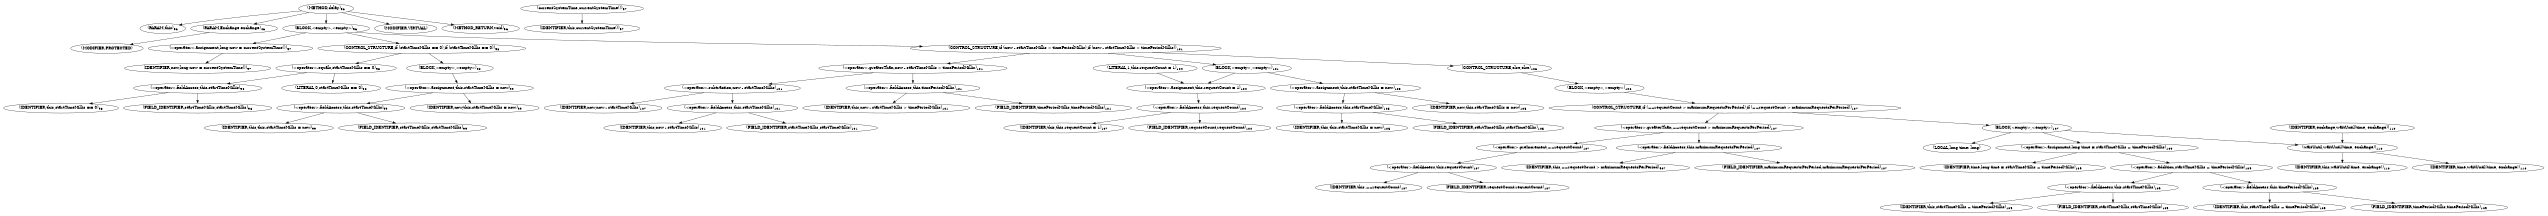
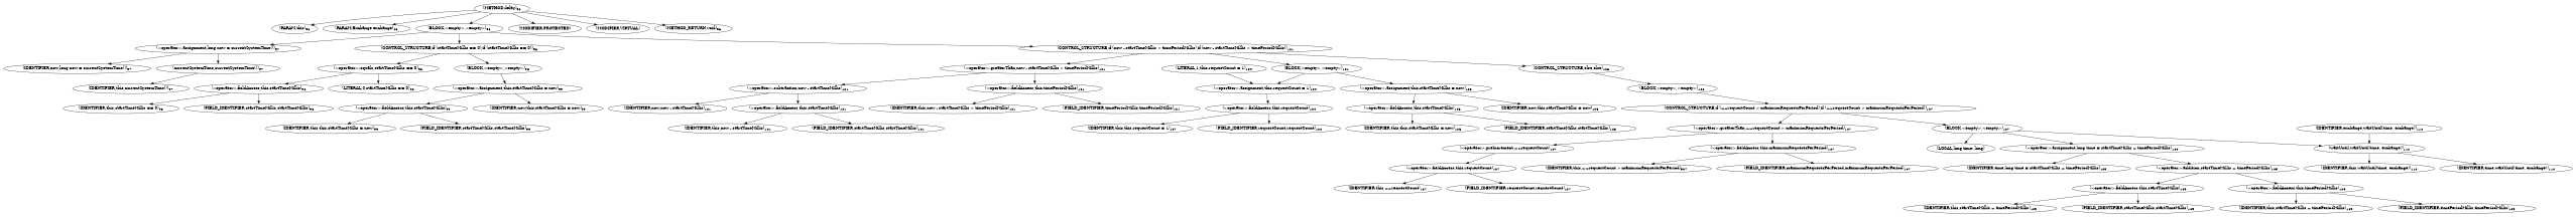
  digraph {
    n1 [label=<(METHOD,delay)<SUB>96</SUB>>]
    n2 [label=<(PARAM,this)<SUB>96</SUB>>]
    n3 [label=<(PARAM,Exchange exchange)<SUB>46</SUB>>]
    n4 [label=<(BLOCK,&lt;empty&gt;,&lt;empty&gt;)<SUB>96</SUB>>]
    n5 [label=<(MODIFIER,PROTECTED)>]
    n6 [label=<(MODIFIER,VIRTUAL)>]
    n7 [label=<(METHOD_RETURN,void)<SUB>96</SUB>>]
    n8 [label=<(&lt;operator&gt;.assignment,long now = currentSystemTime())<SUB>97</SUB>>]
    n9 [label=<(CONTROL_STRUCTURE,if (startTimeMillis == 0),if (startTimeMillis == 0))<SUB>98</SUB>>]
    n10 [label=<(CONTROL_STRUCTURE,if (now - startTimeMillis &gt; timePeriodMillis),if (now - startTimeMillis &gt; timePeriodMillis))<SUB>101</SUB>>]
    n11 [label=<(IDENTIFIER,now,long now = currentSystemTime())<SUB>97</SUB>>]
    n12 [label=<(currentSystemTime,currentSystemTime())<SUB>97</SUB>>]
    n13 [label=<(&lt;operator&gt;.equals,startTimeMillis == 0)<SUB>98</SUB>>]
    n14 [label=<(BLOCK,&lt;empty&gt;,&lt;empty&gt;)<SUB>98</SUB>>]
    n15 [label=<(&lt;operator&gt;.greaterThan,now - startTimeMillis &gt; timePeriodMillis)<SUB>101</SUB>>]
    n16 [label=<(BLOCK,&lt;empty&gt;,&lt;empty&gt;)<SUB>101</SUB>>]
    n17 [label=<(CONTROL_STRUCTURE,else,else)<SUB>106</SUB>>]
    n18 [label=<(IDENTIFIER,this,currentSystemTime())<SUB>97</SUB>>]
    n19 [label=<(&lt;operator&gt;.fieldAccess,this.startTimeMillis)<SUB>98</SUB>>]
    n20 [label=<(LITERAL,0,startTimeMillis == 0)<SUB>98</SUB>>]
    n21 [label=<(&lt;operator&gt;.assignment,this.startTimeMillis = now)<SUB>99</SUB>>]
    n22 [label=<(IDENTIFIER,this,startTimeMillis == 0)<SUB>98</SUB>>]
    n23 [label=<(FIELD_IDENTIFIER,startTimeMillis,startTimeMillis)<SUB>98</SUB>>]
    n24 [label=<(&lt;operator&gt;.fieldAccess,this.startTimeMillis)<SUB>99</SUB>>]
    n25 [label=<(IDENTIFIER,now,this.startTimeMillis = now)<SUB>99</SUB>>]
    n26 [label=<(IDENTIFIER,this,this.startTimeMillis = now)<SUB>99</SUB>>]
    n27 [label=<(FIELD_IDENTIFIER,startTimeMillis,startTimeMillis)<SUB>99</SUB>>]
    n28 [label=<(&lt;operator&gt;.subtraction,now - startTimeMillis)<SUB>101</SUB>>]
    n29 [label=<(&lt;operator&gt;.fieldAccess,this.timePeriodMillis)<SUB>101</SUB>>]
    n30 [label=<(&lt;operator&gt;.assignment,this.requestCount = 1)<SUB>104</SUB>>]
    n31 [label=<(&lt;operator&gt;.assignment,this.startTimeMillis = now)<SUB>105</SUB>>]
    n32 [label=<(BLOCK,&lt;empty&gt;,&lt;empty&gt;)<SUB>106</SUB>>]
-   n33 [label=<(IDENTIFIER,now,now - startTimeMillis)<SUB>107</SUB>>]
+   n33 [label=<(IDENTIFIER,now,now - startTimeMillis)<SUB>101</SUB>>]
    n34 [label=<(&lt;operator&gt;.fieldAccess,this.startTimeMillis)<SUB>101</SUB>>]
    n35 [label=<(IDENTIFIER,this,now - startTimeMillis &gt; timePeriodMillis)<SUB>101</SUB>>]
    n36 [label=<(FIELD_IDENTIFIER,timePeriodMillis,timePeriodMillis)<SUB>101</SUB>>]
    n37 [label=<(IDENTIFIER,this,now - startTimeMillis)<SUB>101</SUB>>]
    n38 [label=<(FIELD_IDENTIFIER,startTimeMillis,startTimeMillis)<SUB>101</SUB>>]
    n39 [label=<(&lt;operator&gt;.fieldAccess,this.requestCount)<SUB>104</SUB>>]
    n40 [label=<(&lt;operator&gt;.fieldAccess,this.startTimeMillis)<SUB>105</SUB>>]
    n41 [label=<(IDENTIFIER,now,this.startTimeMillis = now)<SUB>105</SUB>>]
    n42 [label=<(IDENTIFIER,this,this.requestCount = 1)<SUB>107</SUB>>]
    n43 [label=<(FIELD_IDENTIFIER,requestCount,requestCount)<SUB>104</SUB>>]
    n44 [label=<(LITERAL,1,this.requestCount = 1)<SUB>104</SUB>>]
    n45 [label=<(IDENTIFIER,this,this.startTimeMillis = now)<SUB>105</SUB>>]
    n46 [label=<(FIELD_IDENTIFIER,startTimeMillis,startTimeMillis)<SUB>105</SUB>>]
    n47 [label=<(CONTROL_STRUCTURE,if (++requestCount &gt; maximumRequestsPerPeriod),if (++requestCount &gt; maximumRequestsPerPeriod))<SUB>107</SUB>>]
    n48 [label=<(&lt;operator&gt;.greaterThan,++requestCount &gt; maximumRequestsPerPeriod)<SUB>107</SUB>>]
    n49 [label=<(BLOCK,&lt;empty&gt;,&lt;empty&gt;)<SUB>107</SUB>>]
    n50 [label=<(&lt;operator&gt;.preIncrement,++requestCount)<SUB>107</SUB>>]
    n51 [label=<(&lt;operator&gt;.fieldAccess,this.maximumRequestsPerPeriod)<SUB>107</SUB>>]
    n52 [label=<(LOCAL,long time: long)>]
    n53 [label=<(&lt;operator&gt;.assignment,long time = startTimeMillis + timePeriodMillis)<SUB>109</SUB>>]
    n54 [label=<(waitUntil,waitUntil(time, exchange))<SUB>110</SUB>>]
    n55 [label=<(&lt;operator&gt;.fieldAccess,this.requestCount)<SUB>107</SUB>>]
    n56 [label=<(IDENTIFIER,this,++requestCount &gt; maximumRequestsPerPeriod)<SUB>907</SUB>>]
    n57 [label=<(FIELD_IDENTIFIER,maximumRequestsPerPeriod,maximumRequestsPerPeriod)<SUB>107</SUB>>]
    n58 [label=<(IDENTIFIER,this,++requestCount)<SUB>107</SUB>>]
    n59 [label=<(FIELD_IDENTIFIER,requestCount,requestCount)<SUB>107</SUB>>]
    n60 [label=<(IDENTIFIER,time,long time = startTimeMillis + timePeriodMillis)<SUB>109</SUB>>]
    n61 [label=<(&lt;operator&gt;.addition,startTimeMillis + timePeriodMillis)<SUB>109</SUB>>]
    n62 [label=<(IDENTIFIER,this,waitUntil(time, exchange))<SUB>110</SUB>>]
    n63 [label=<(IDENTIFIER,time,waitUntil(time, exchange))<SUB>110</SUB>>]
    n64 [label=<(&lt;operator&gt;.fieldAccess,this.startTimeMillis)<SUB>109</SUB>>]
    n65 [label=<(&lt;operator&gt;.fieldAccess,this.timePeriodMillis)<SUB>109</SUB>>]
    n66 [label=<(IDENTIFIER,this,startTimeMillis + timePeriodMillis)<SUB>109</SUB>>]
    n67 [label=<(FIELD_IDENTIFIER,startTimeMillis,startTimeMillis)<SUB>109</SUB>>]
    n68 [label=<(IDENTIFIER,this,startTimeMillis + timePeriodMillis)<SUB>109</SUB>>]
    n69 [label=<(FIELD_IDENTIFIER,timePeriodMillis,timePeriodMillis)<SUB>109</SUB>>]
    n70 [label=<(IDENTIFIER,exchange,waitUntil(time, exchange))<SUB>110</SUB>>]
    n1 -> n2
    n1 -> n3
    n1 -> n4
-   n3 -> n5
+   n1 -> n5
    n1 -> n6
    n1 -> n7
    n4 -> n8
    n4 -> n9
    n4 -> n10
    n8 -> n11
+   n8 -> n12
    n9 -> n13
    n9 -> n14
    n10 -> n15
    n10 -> n16
    n10 -> n17
    n12 -> n18
    n13 -> n19
    n13 -> n20
    n14 -> n21
    n15 -> n28
    n15 -> n29
    n16 -> n30
    n16 -> n31
    n17 -> n32
    n19 -> n22
    n19 -> n23
    n21 -> n24
    n21 -> n25
    n24 -> n26
    n24 -> n27
    n28 -> n33
    n28 -> n34
    n29 -> n35
    n29 -> n36
    n30 -> n39
    n31 -> n40
    n31 -> n41
    n32 -> n47
    n34 -> n37
    n34 -> n38
    n39 -> n42
    n39 -> n43
    n40 -> n45
    n40 -> n46
    n44 -> n30
    n47 -> n48
    n47 -> n49
    n48 -> n50
    n48 -> n51
    n49 -> n52
    n49 -> n53
    n49 -> n54
    n50 -> n55
    n51 -> n56
    n51 -> n57
    n53 -> n60
    n53 -> n61
    n54 -> n62
    n54 -> n63
    n55 -> n58
    n55 -> n59
    n61 -> n64
    n61 -> n65
    n64 -> n66
    n64 -> n67
    n65 -> n68
    n65 -> n69
    n70 -> n54
  }
